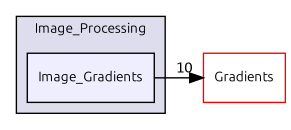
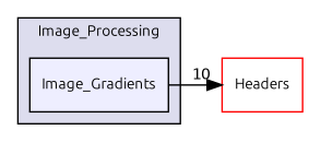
  digraph {
    compound=true
    rankdir=LR
    fontname=Ubuntu
    node [fontname=Ubuntu fontsize=10 shape=box style=filled]
    n1 [fillcolor="#eeeeff" label=Image_Gradients pencolor=black]
-   n2 [color=red fillcolor=white label=Gradients]
+   n2 [color=red fillcolor=white label=Headers]
    subgraph cluster_1 {
      bgcolor="#ddddee"
      fontsize=10
      label=Image_Processing
      pencolor=black
      n1
    }
    n1 -> n2 [headlabel=10 labeldistance=1.5 labelfontname=Helvetica labelfontsize=10 fontname=Ubuntu]
  }
